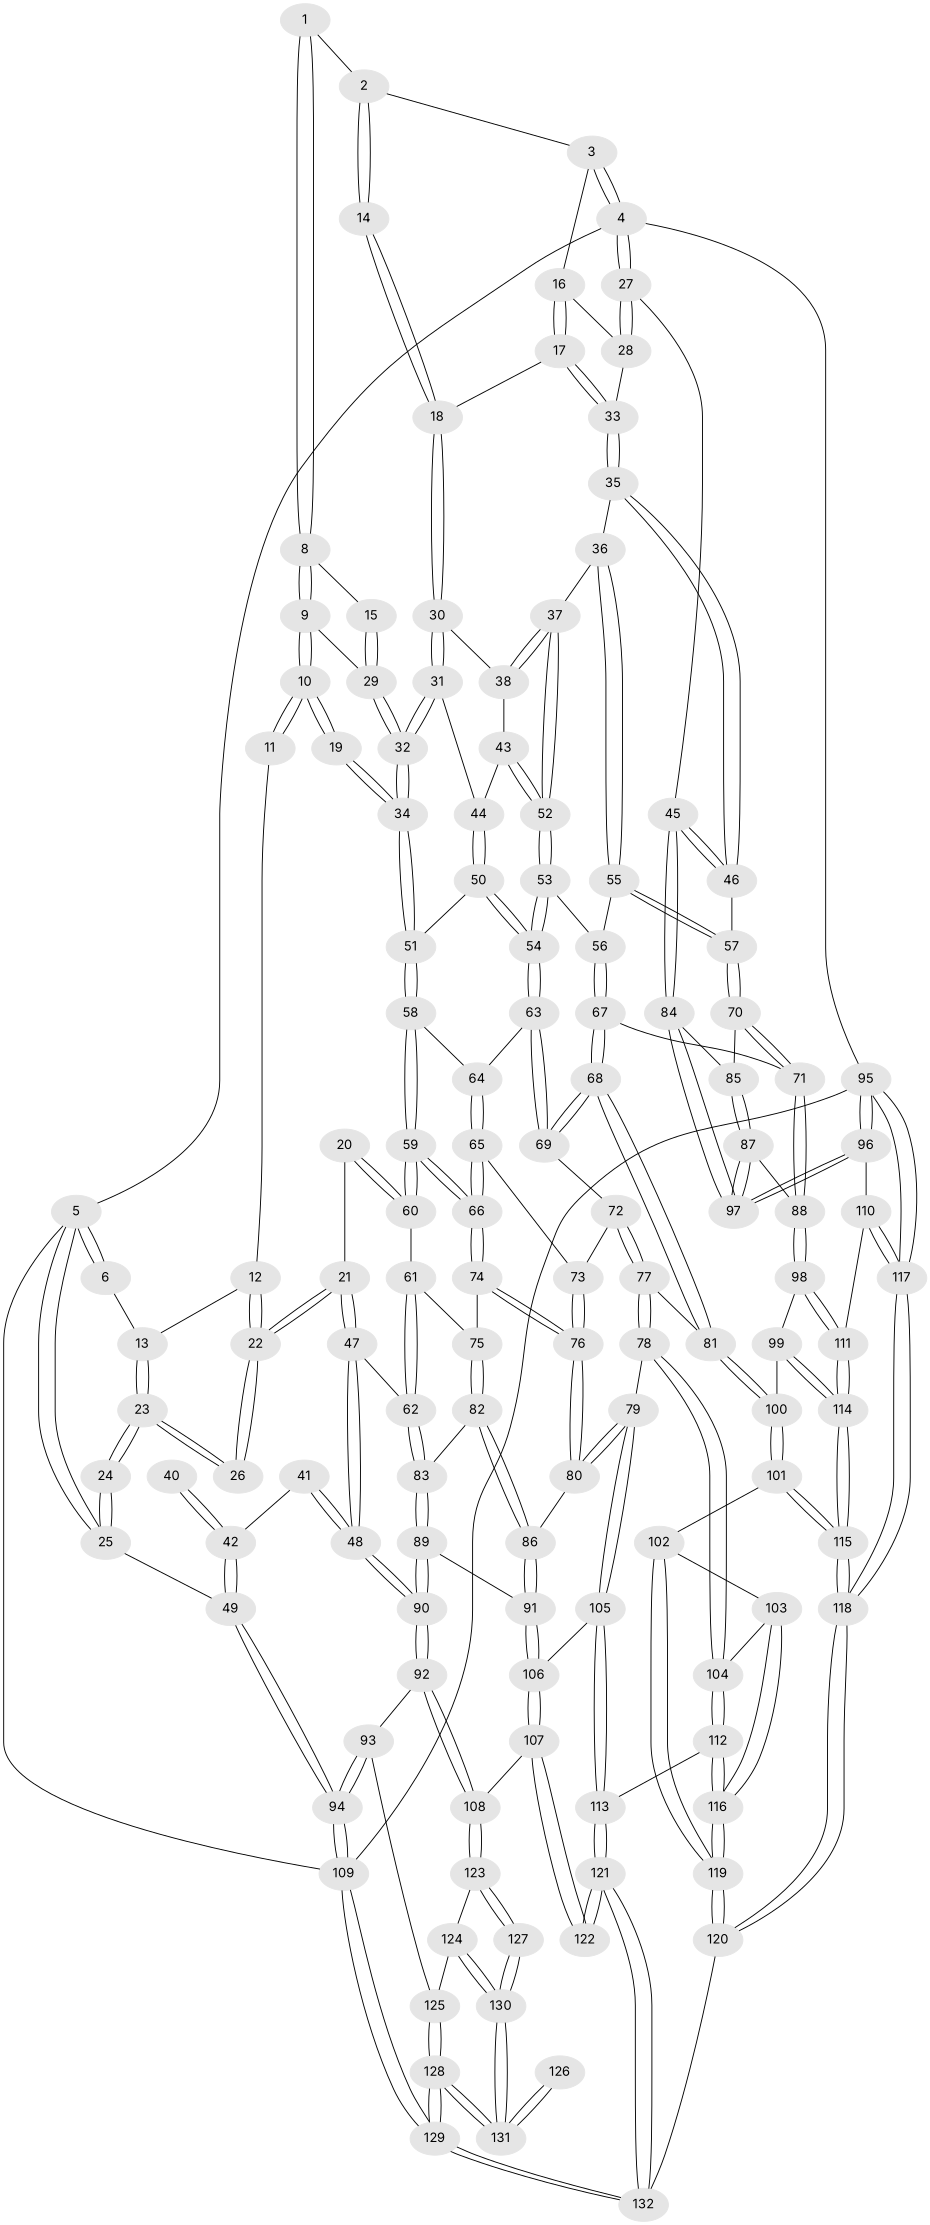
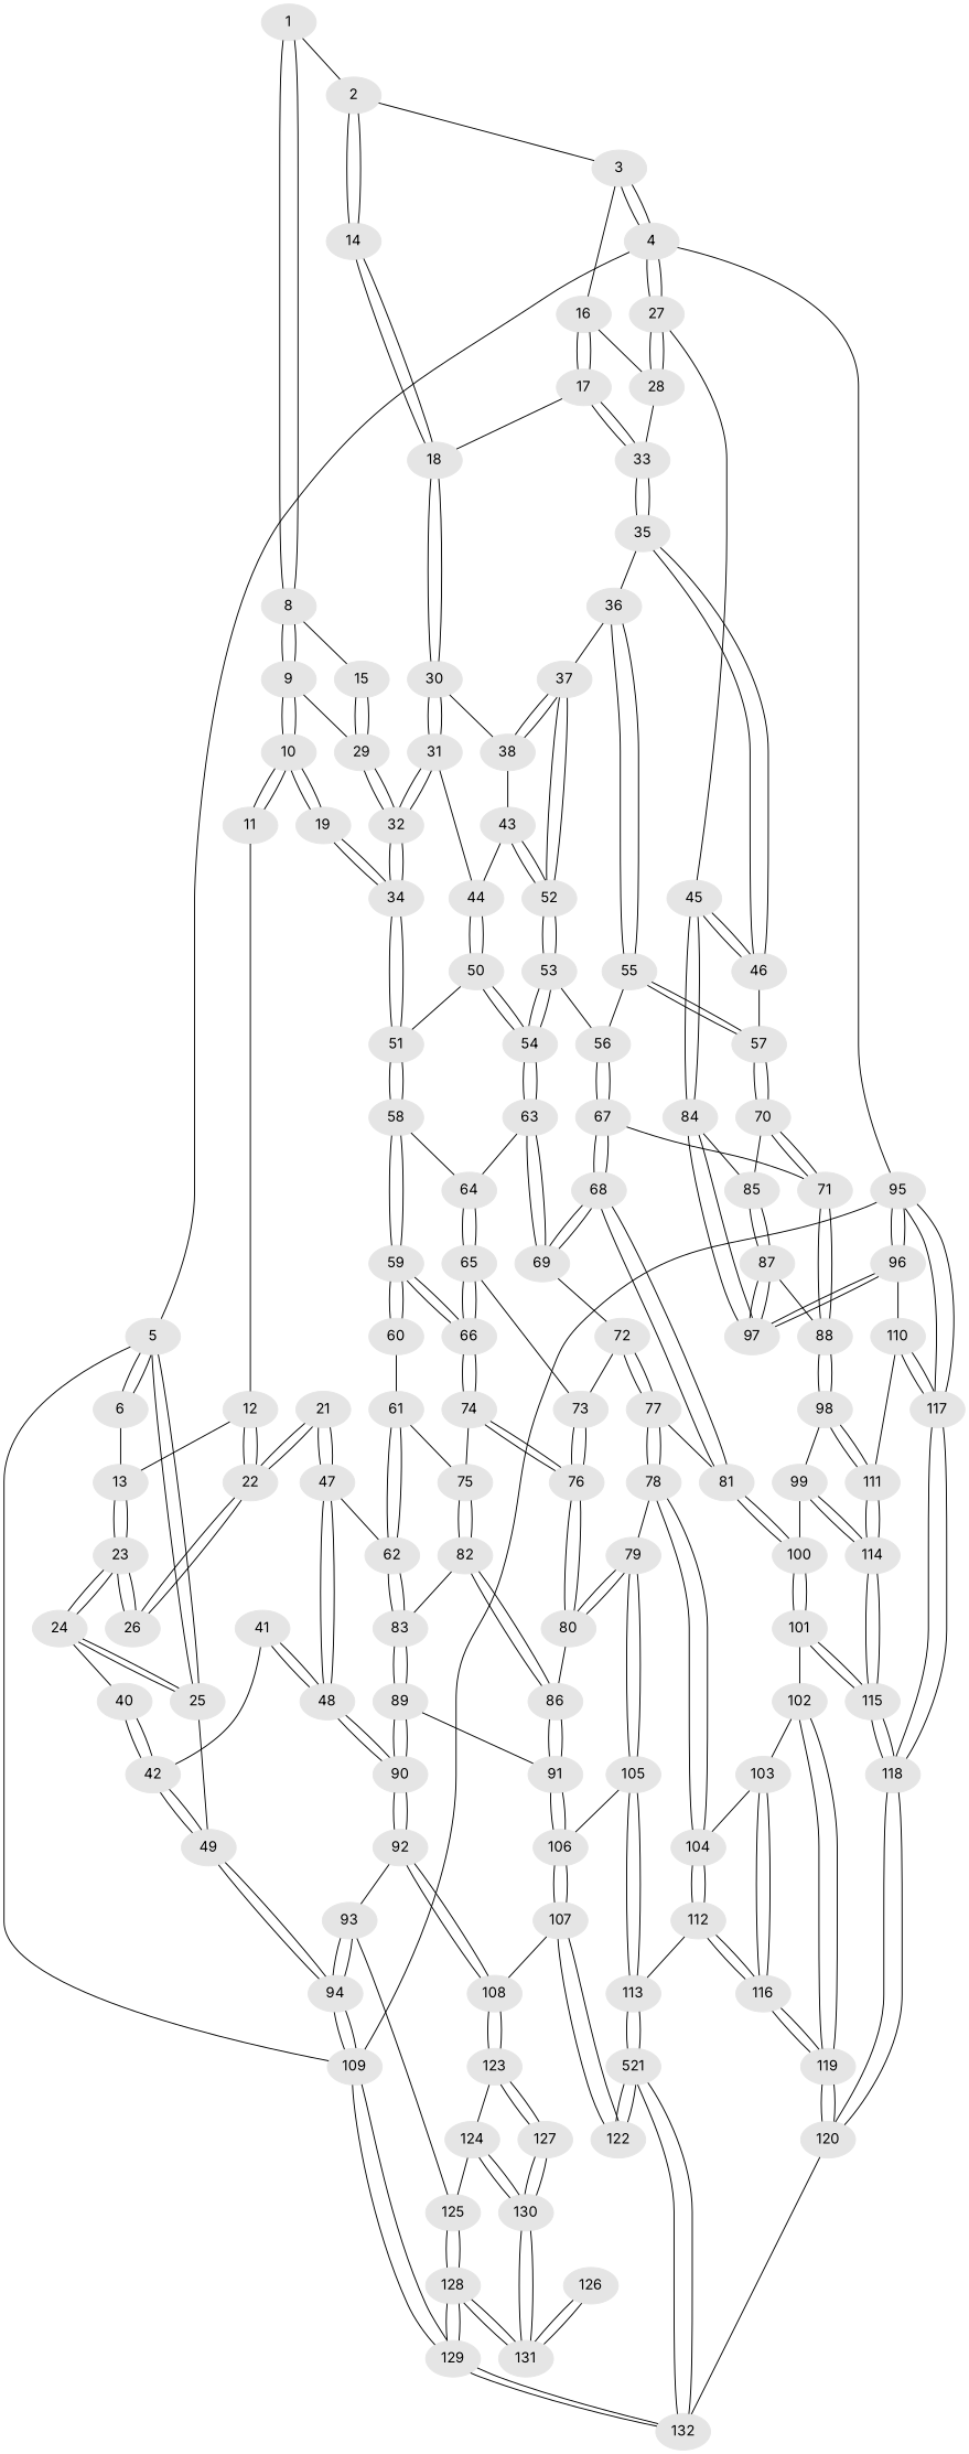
  graph {
    fontname=Inter
    node [color=gray90 fontname=Inter style=filled]
    edge [fontname=Inter]
    1
    2
    8
    3
    14
    9
    15
    4
    16
    18
    5
    27
    95
    17
    28
    6
    25
    109
    45
    96
    117
    13
    49
    129
    23
    11
    12
    10
    29
    19
    32
    34
    22
    26
    24
    30
    33
    35
    31
    38
-   20
    21
    60
    51
    47
    61
    48
    62
    40
    42
    94
    46
    84
    44
    43
    50
    36
    58
    37
    55
    57
    52
    56
    53
    41
    90
    54
    85
    97
    70
    83
    92
    63
    59
    64
    67
    69
    68
    71
    66
    65
    74
    75
    82
    89
    72
    73
    76
    81
    88
    100
    77
    87
    98
    78
    80
    86
    79
    104
    105
    112
    106
    113
    91
    101
    99
    111
    93
    108
    107
    125
    123
    128
    110
    118
    114
    115
    102
    103
    119
    116
    120
-   121
+   121 [label=521]
    122
    124
    127
    132
    126
    131
    130
    1 -- 2
    1 -- 8
    1 -- 8
    2 -- 3
    2 -- 14
    2 -- 14
    8 -- 9
    8 -- 9
    8 -- 15
    3 -- 4
    3 -- 4
    3 -- 16
    14 -- 18
    14 -- 18
    9 -- 10
    9 -- 10
    9 -- 29
    15 -- 29
    15 -- 29
    4 -- 5
    4 -- 27
    4 -- 27
    4 -- 95
    16 -- 17
    16 -- 17
    16 -- 28
    18 -- 30
    18 -- 30
    5 -- 6
    5 -- 6
    5 -- 25
    5 -- 25
    5 -- 109
    27 -- 28
    27 -- 28
    27 -- 45
    95 -- 109
    95 -- 96
    95 -- 96
    95 -- 117
    95 -- 117
    17 -- 18
    17 -- 33
    17 -- 33
    28 -- 33
    6 -- 13
    25 -- 49
    109 -- 129
    109 -- 129
    45 -- 46
    45 -- 46
    45 -- 84
    45 -- 84
    96 -- 97
    96 -- 97
    96 -- 110
    117 -- 118
    117 -- 118
    13 -- 23
    13 -- 23
    49 -- 94
    49 -- 94
    129 -- 132
    129 -- 132
    23 -- 26
    23 -- 26
    23 -- 24
    23 -- 24
    11 -- 12
    12 -- 13
    12 -- 22
    12 -- 22
    10 -- 11
    10 -- 11
    10 -- 19
    10 -- 19
    29 -- 32
    29 -- 32
    19 -- 34
    19 -- 34
    32 -- 34
    32 -- 34
    34 -- 51
    34 -- 51
    22 -- 26
    22 -- 26
    24 -- 25
    24 -- 25
+   24 -- 40
    30 -- 31
    30 -- 31
    30 -- 38
    33 -- 35
    33 -- 35
    35 -- 46
    35 -- 46
    35 -- 36
    31 -- 32
    31 -- 32
    31 -- 44
    38 -- 43
-   20 -- 21
-   20 -- 60
-   20 -- 60
    21 -- 22
    21 -- 22
    21 -- 47
    21 -- 47
    60 -- 61
    51 -- 58
    51 -- 58
    47 -- 48
    47 -- 48
    47 -- 62
    61 -- 62
    61 -- 62
    61 -- 75
    48 -- 90
    48 -- 90
    62 -- 83
    62 -- 83
    40 -- 42
    40 -- 42
    42 -- 49
    42 -- 49
    94 -- 109
    94 -- 109
    46 -- 57
    84 -- 85
    84 -- 97
    84 -- 97
    44 -- 50
    44 -- 50
    43 -- 44
    43 -- 52
    43 -- 52
    50 -- 51
    50 -- 54
    50 -- 54
    36 -- 37
    36 -- 55
    36 -- 55
    58 -- 59
    58 -- 59
    58 -- 64
    37 -- 38
    37 -- 38
    37 -- 52
    37 -- 52
    55 -- 57
    55 -- 57
    55 -- 56
    57 -- 70
    57 -- 70
    52 -- 53
    52 -- 53
    56 -- 67
    56 -- 67
    53 -- 56
    53 -- 54
    53 -- 54
    41 -- 48
    41 -- 48
    41 -- 42
    90 -- 92
    90 -- 92
    54 -- 63
    54 -- 63
    85 -- 87
    85 -- 87
    70 -- 85
    70 -- 71
    70 -- 71
    83 -- 89
    83 -- 89
    92 -- 93
    92 -- 108
    92 -- 108
    63 -- 64
    63 -- 69
    63 -- 69
    59 -- 60
    59 -- 60
    59 -- 66
    59 -- 66
    64 -- 65
    64 -- 65
    67 -- 68
    67 -- 68
    67 -- 71
    69 -- 72
    68 -- 69
    68 -- 69
    68 -- 81
    68 -- 81
    71 -- 88
    71 -- 88
    66 -- 74
    66 -- 74
    65 -- 66
    65 -- 66
    65 -- 73
    74 -- 75
    74 -- 76
    74 -- 76
    75 -- 82
    75 -- 82
    82 -- 83
    82 -- 86
    82 -- 86
    89 -- 90
    89 -- 90
    89 -- 91
    72 -- 73
    72 -- 77
    72 -- 77
    73 -- 76
    73 -- 76
    76 -- 80
    76 -- 80
    81 -- 100
    81 -- 100
    88 -- 98
    88 -- 98
    100 -- 101
    100 -- 101
    77 -- 81
    77 -- 78
    77 -- 78
    87 -- 97
    87 -- 97
    87 -- 88
    98 -- 99
    98 -- 111
    98 -- 111
    78 -- 79
    78 -- 104
    78 -- 104
    80 -- 86
    86 -- 91
    86 -- 91
    79 -- 80
    79 -- 80
    79 -- 105
    79 -- 105
    104 -- 112
    104 -- 112
    105 -- 106
    105 -- 113
    105 -- 113
    112 -- 113
    112 -- 116
    112 -- 116
    106 -- 107
    106 -- 107
    113 -- 121
    113 -- 121
    91 -- 106
    91 -- 106
    101 -- 115
    101 -- 115
    101 -- 102
    99 -- 100
    99 -- 114
    99 -- 114
    111 -- 114
    111 -- 114
    93 -- 94
    93 -- 94
    93 -- 125
    108 -- 123
    108 -- 123
    107 -- 108
    107 -- 122
    107 -- 122
    125 -- 128
    125 -- 128
    123 -- 124
    123 -- 127
    123 -- 127
    128 -- 129
    128 -- 129
    128 -- 131
    128 -- 131
    110 -- 117
    110 -- 117
    110 -- 111
    118 -- 120
    118 -- 120
    114 -- 115
    114 -- 115
    115 -- 118
    115 -- 118
    102 -- 103
    102 -- 119
    102 -- 119
    103 -- 104
    103 -- 116
    103 -- 116
    119 -- 120
    119 -- 120
    116 -- 119
    116 -- 119
    120 -- 132
    121 -- 122
    121 -- 122
    121 -- 132
    121 -- 132
    124 -- 125
    124 -- 130
    124 -- 130
    127 -- 130
    127 -- 130
    126 -- 131
    126 -- 131
    130 -- 131
    130 -- 131
  }
